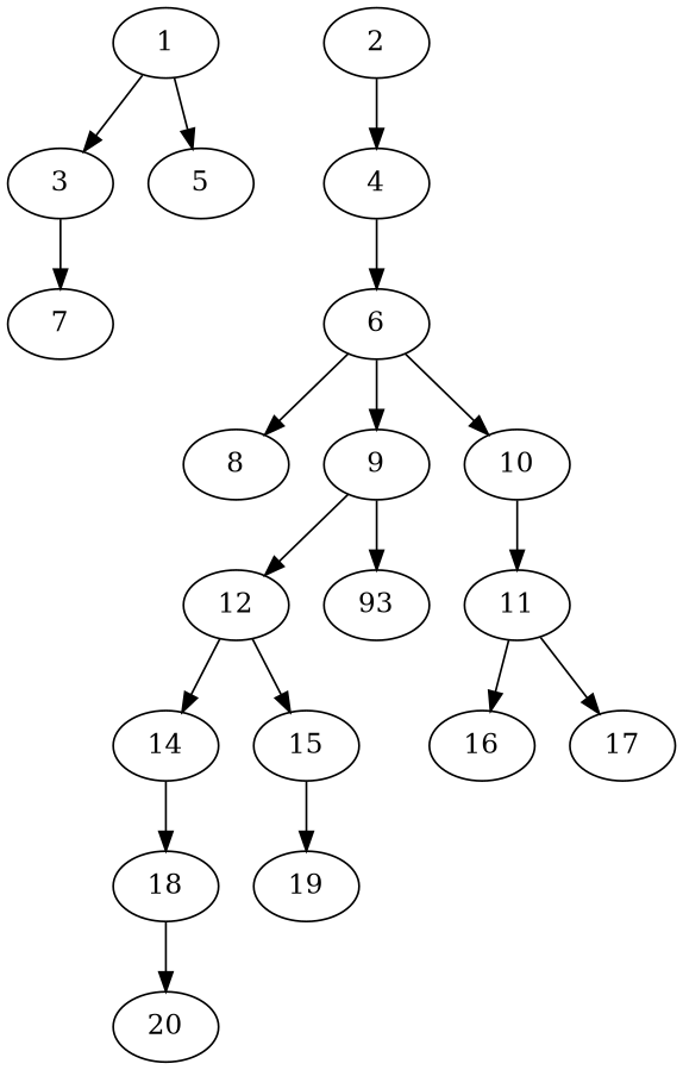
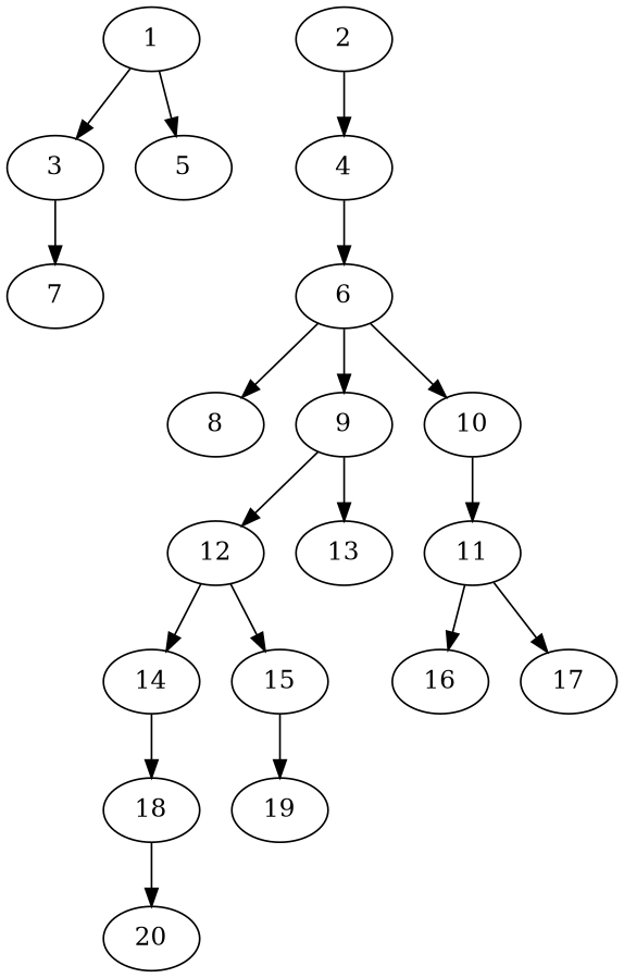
  digraph {
    node [alpha=0.13]
    1 [alpha=0.15 expect_size=17264389845417984000]
    3 [alpha=0.09 expect_size=3367649660310613]
    5 [alpha=0.19 expect_size=161555386516102240]
    7 [expect_size=311286121536266176]
    2 [alpha=0.08 expect_size=1705382799998976000]
    4 [alpha=0.16 expect_size=5042898309383625]
    6 [alpha=0.07 expect_size=422740437778741504]
    8 [alpha=0.15 expect_size=46108010730577985536]
    9 [alpha=0.05 expect_size=706956123093847]
    10 [alpha=0.04 expect_size=3833783873522163]
    12 [alpha=0.00 expect_size=90840778964721467392]
-   13 [expect_size=4976261547778716 label=93]
+   13 [expect_size=4976261547778716]
    11 [alpha=0.16 expect_size=216196996053704480]
    14 [expect_size=520540799981227584]
    15 [alpha=0.16 expect_size=923238625249705]
    16 [alpha=0.03 expect_size=289598118426914752]
    17 [alpha=0.05 expect_size=88388724299347600]
    18 [alpha=0.07 expect_size=1151102304798420]
    19 [alpha=0.19 expect_size=22801991665742512128]
    20 [expect_size=542170023069092096]
    1 -> 3
    1 -> 5
    3 -> 7
    2 -> 4
    4 -> 6
    6 -> 8
    6 -> 9
    6 -> 10
    9 -> 12
    9 -> 13
    10 -> 11
    12 -> 14
    12 -> 15
    11 -> 16
    11 -> 17
    14 -> 18
    15 -> 19
    18 -> 20
  }
